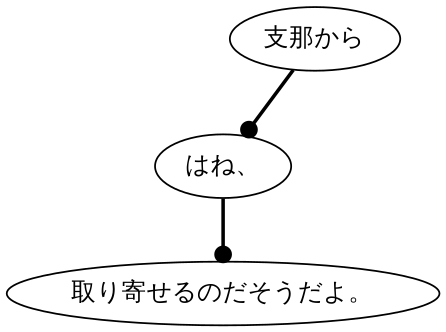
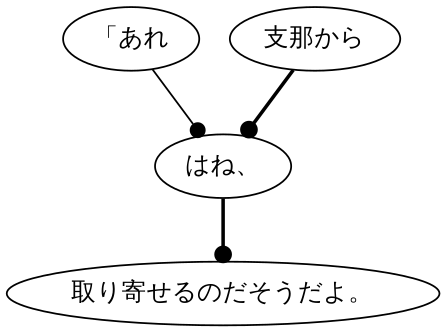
  digraph {
    fontname="Noto Serif"
    node [fontname="Noto Serif"]
    edge [arrowhead=dot fontname="Noto Serif" style=bold]
+   n1 [label="「あれ"]
    n2 [label="はね、"]
    n3 [label="取り寄せるのだそうだよ。"]
    n4 [label="支那から"]
+   n1 -> n2 [style=solid]
    n2 -> n3
    n4 -> n2
  }
